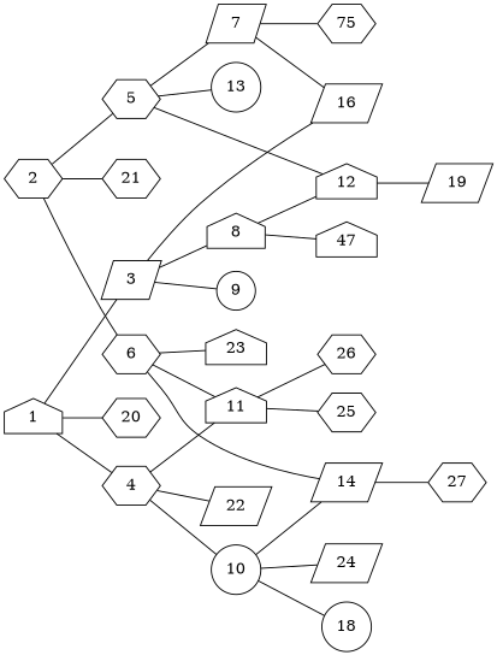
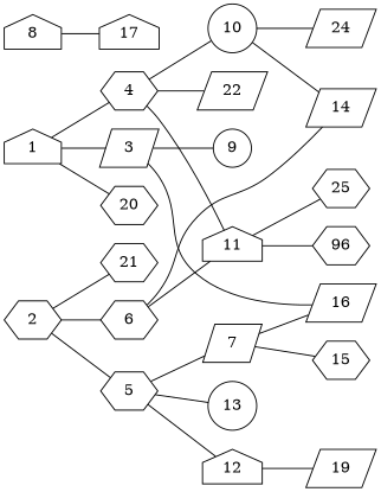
  graph {
    rankdir=LR
    node [chem=C shape=hexagon]
    edge [valence=1]
    1 [shape=house]
    3 [shape=parallelogram]
    4
    20 [chem=H]
    2
    5
    6
    21 [chem=H]
    8 [shape=house]
    9 [chem=Cl shape=circle]
    16 [chem=Cl shape=parallelogram]
    10 [shape=circle]
    11 [shape=house]
    22 [chem=H shape=parallelogram]
    7 [shape=parallelogram]
    12 [shape=house]
    13 [chem=Cl shape=circle]
    14 [shape=parallelogram]
-   23 [chem=H shape=house]
-   15 [chem=Cl label=75]
-   17 [chem=Cl shape=house label=47]
-   18 [chem=O shape=circle]
+   15 [chem=Cl]
+   17 [chem=Cl shape=house]
    24 [chem=H shape=parallelogram]
    25 [chem=H]
-   26 [chem=H]
+   26 [chem=H label=96]
    19 [chem=Cl shape=parallelogram]
-   27 [chem=H]
    1 -- 3
    1 -- 4
    1 -- 20
-   3 -- 8
    3 -- 9
    3 -- 16
    4 -- 10
    4 -- 11
    4 -- 22
    2 -- 5
    2 -- 6
    2 -- 21
    5 -- 7
    5 -- 12
    5 -- 13
    6 -- 11
    6 -- 14
-   6 -- 23
-   8 -- 12 [valence=2]
    8 -- 17
    10 -- 14
-   10 -- 18
    10 -- 24
    11 -- 25
    11 -- 26
    7 -- 16
    7 -- 15
    12 -- 19
-   14 -- 27
  }
